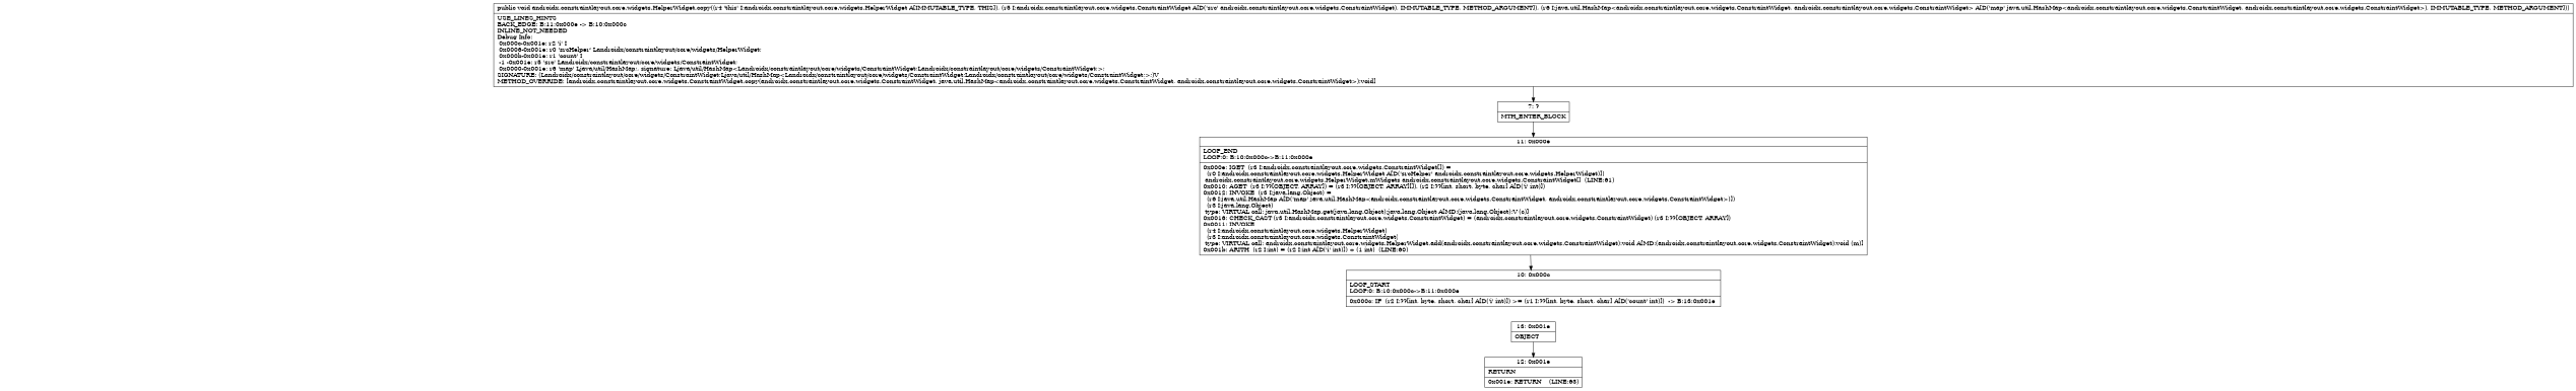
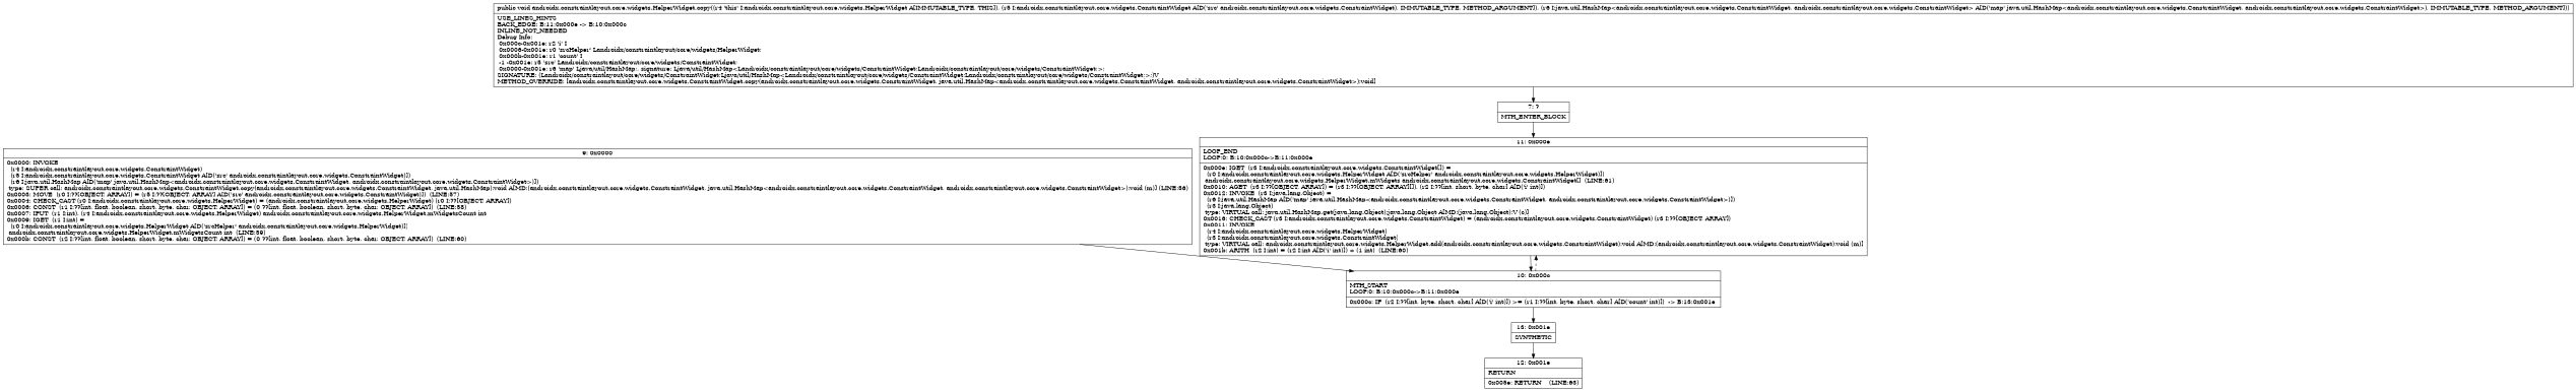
  digraph {
    node [shape=record]
    n1 [label="{7\:\ ?|MTH_ENTER_BLOCK\l}"]
    n2 [label="{11\:\ 0x000e|LOOP_END\lLOOP:0: B:10:0x000c\-\>B:11:0x000e\l|0x000e: IGET  (r3 I:androidx.constraintlayout.core.widgets.ConstraintWidget[]) = \l  (r0 I:androidx.constraintlayout.core.widgets.HelperWidget A[D('srcHelper' androidx.constraintlayout.core.widgets.HelperWidget)])\l androidx.constraintlayout.core.widgets.HelperWidget.mWidgets androidx.constraintlayout.core.widgets.ConstraintWidget[]  (LINE:61)\l0x0010: AGET  (r3 I:??[OBJECT, ARRAY]) = (r3 I:??[OBJECT, ARRAY][]), (r2 I:??[int, short, byte, char] A[D('i' int)]) \l0x0012: INVOKE  (r3 I:java.lang.Object) = \l  (r6 I:java.util.HashMap A[D('map' java.util.HashMap\<androidx.constraintlayout.core.widgets.ConstraintWidget, androidx.constraintlayout.core.widgets.ConstraintWidget\>)])\l  (r3 I:java.lang.Object)\l type: VIRTUAL call: java.util.HashMap.get(java.lang.Object):java.lang.Object A[MD:(java.lang.Object):V (c)]\l0x0016: CHECK_CAST (r3 I:androidx.constraintlayout.core.widgets.ConstraintWidget) = (androidx.constraintlayout.core.widgets.ConstraintWidget) (r3 I:??[OBJECT, ARRAY]) \l0x0011: INVOKE  \l  (r4 I:androidx.constraintlayout.core.widgets.HelperWidget)\l  (r3 I:androidx.constraintlayout.core.widgets.ConstraintWidget)\l type: VIRTUAL call: androidx.constraintlayout.core.widgets.HelperWidget.add(androidx.constraintlayout.core.widgets.ConstraintWidget):void A[MD:(androidx.constraintlayout.core.widgets.ConstraintWidget):void (m)]\l0x001b: ARITH  (r2 I:int) = (r2 I:int A[D('i' int)]) + (1 int)  (LINE:60)\l}"]
-   n4 [label="{10\:\ 0x000c|LOOP_START\lLOOP:0: B:10:0x000c\-\>B:11:0x000e\l|0x000c: IF  (r2 I:??[int, byte, short, char] A[D('i' int)]) \>= (r1 I:??[int, byte, short, char] A[D('count' int)])  \-\> B:13:0x001e \l}"]
-   n5 [label="{13\:\ 0x001e|OBJECT\l}"]
-   n6 [label="{12\:\ 0x001e|RETURN\l|0x001e: RETURN    (LINE:63)\l}"]
+   n3 [label="{9\:\ 0x0000|0x0000: INVOKE  \l  (r4 I:androidx.constraintlayout.core.widgets.ConstraintWidget)\l  (r5 I:androidx.constraintlayout.core.widgets.ConstraintWidget A[D('src' androidx.constraintlayout.core.widgets.ConstraintWidget)])\l  (r6 I:java.util.HashMap A[D('map' java.util.HashMap\<androidx.constraintlayout.core.widgets.ConstraintWidget, androidx.constraintlayout.core.widgets.ConstraintWidget\>)])\l type: SUPER call: androidx.constraintlayout.core.widgets.ConstraintWidget.copy(androidx.constraintlayout.core.widgets.ConstraintWidget, java.util.HashMap):void A[MD:(androidx.constraintlayout.core.widgets.ConstraintWidget, java.util.HashMap\<androidx.constraintlayout.core.widgets.ConstraintWidget, androidx.constraintlayout.core.widgets.ConstraintWidget\>):void (m)] (LINE:56)\l0x0003: MOVE  (r0 I:??[OBJECT, ARRAY]) = (r5 I:??[OBJECT, ARRAY] A[D('src' androidx.constraintlayout.core.widgets.ConstraintWidget)])  (LINE:57)\l0x0004: CHECK_CAST (r0 I:androidx.constraintlayout.core.widgets.HelperWidget) = (androidx.constraintlayout.core.widgets.HelperWidget) (r0 I:??[OBJECT, ARRAY]) \l0x0006: CONST  (r1 I:??[int, float, boolean, short, byte, char, OBJECT, ARRAY]) = (0 ??[int, float, boolean, short, byte, char, OBJECT, ARRAY])  (LINE:58)\l0x0007: IPUT  (r1 I:int), (r4 I:androidx.constraintlayout.core.widgets.HelperWidget) androidx.constraintlayout.core.widgets.HelperWidget.mWidgetsCount int \l0x0009: IGET  (r1 I:int) = \l  (r0 I:androidx.constraintlayout.core.widgets.HelperWidget A[D('srcHelper' androidx.constraintlayout.core.widgets.HelperWidget)])\l androidx.constraintlayout.core.widgets.HelperWidget.mWidgetsCount int  (LINE:59)\l0x000b: CONST  (r2 I:??[int, float, boolean, short, byte, char, OBJECT, ARRAY]) = (0 ??[int, float, boolean, short, byte, char, OBJECT, ARRAY])  (LINE:60)\l}"]
+   n4 [label="{10\:\ 0x000c|MTH_START\lLOOP:0: B:10:0x000c\-\>B:11:0x000e\l|0x000c: IF  (r2 I:??[int, byte, short, char] A[D('i' int)]) \>= (r1 I:??[int, byte, short, char] A[D('count' int)])  \-\> B:13:0x001e \l}"]
+   n5 [label="{13\:\ 0x001e|SYNTHETIC\l}"]
+   n6 [label="{12\:\ 0x001e|RETURN\l|0x005e: RETURN    (LINE:63)\l}"]
    n7 [label="{public void androidx.constraintlayout.core.widgets.HelperWidget.copy((r4 'this' I:androidx.constraintlayout.core.widgets.HelperWidget A[IMMUTABLE_TYPE, THIS]), (r5 I:androidx.constraintlayout.core.widgets.ConstraintWidget A[D('src' androidx.constraintlayout.core.widgets.ConstraintWidget), IMMUTABLE_TYPE, METHOD_ARGUMENT]), (r6 I:java.util.HashMap\<androidx.constraintlayout.core.widgets.ConstraintWidget, androidx.constraintlayout.core.widgets.ConstraintWidget\> A[D('map' java.util.HashMap\<androidx.constraintlayout.core.widgets.ConstraintWidget, androidx.constraintlayout.core.widgets.ConstraintWidget\>), IMMUTABLE_TYPE, METHOD_ARGUMENT]))  | USE_LINES_HINTS\lBACK_EDGE: B:11:0x000e \-\> B:10:0x000c\lINLINE_NOT_NEEDED\lDebug Info:\l  0x000c\-0x001e: r2 'i' I\l  0x0006\-0x001e: r0 'srcHelper' Landroidx\/constraintlayout\/core\/widgets\/HelperWidget;\l  0x000b\-0x001e: r1 'count' I\l  \-1 \-0x001e: r5 'src' Landroidx\/constraintlayout\/core\/widgets\/ConstraintWidget;\l  0x0000\-0x001e: r6 'map' Ljava\/util\/HashMap;, signature: Ljava\/util\/HashMap\<Landroidx\/constraintlayout\/core\/widgets\/ConstraintWidget;Landroidx\/constraintlayout\/core\/widgets\/ConstraintWidget;\>;\lSIGNATURE: (Landroidx\/constraintlayout\/core\/widgets\/ConstraintWidget;Ljava\/util\/HashMap\<Landroidx\/constraintlayout\/core\/widgets\/ConstraintWidget;Landroidx\/constraintlayout\/core\/widgets\/ConstraintWidget;\>;)V\lMETHOD_OVERRIDE: [androidx.constraintlayout.core.widgets.ConstraintWidget.copy(androidx.constraintlayout.core.widgets.ConstraintWidget, java.util.HashMap\<androidx.constraintlayout.core.widgets.ConstraintWidget, androidx.constraintlayout.core.widgets.ConstraintWidget\>):void]\l}"]
    n1 -> n2
    n2 -> n4
+   n3 -> n4
+   n4 -> n2 [style=dashed]
+   n4 -> n5
    n5 -> n6
    n7 -> n1
  }
